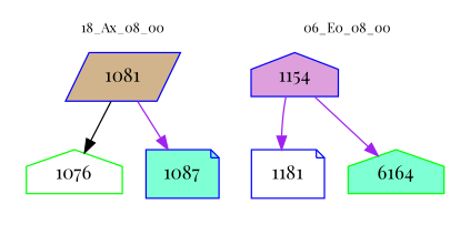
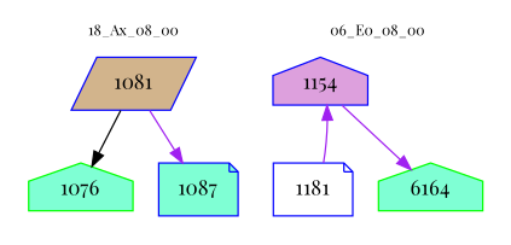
  digraph {
    fontname="Playfair Display"
    node [color=blue fillcolor=white fontname="Playfair Display" shape=house style=filled]
    edge [color=purple fontname="Playfair Display"]
    n1 [fillcolor=tan label=1081 shape=parallelogram]
-   n2 [color=green label=1076]
+   n2 [color=green fillcolor=aquamarine label=1076]
    n3 [fillcolor=aquamarine label=1087 shape=note]
    n4 [fillcolor=plum label=1154]
    n5 [label=1181 shape=note]
    n6 [color=green fillcolor=aquamarine label=6164]
    subgraph cluster_1 {
      color=white
      fontsize=10
      label="18_Ax_08_00"
      n1
      n2
      n3
    }
    subgraph cluster_2 {
      color=white
      fontsize=10
      label="06_E0_08_00"
      n4
      n5
      n6
    }
    n1 -> n2 [color=black]
    n1 -> n3
-   n4 -> n5
+   n5 -> n4
    n4 -> n6
  }
